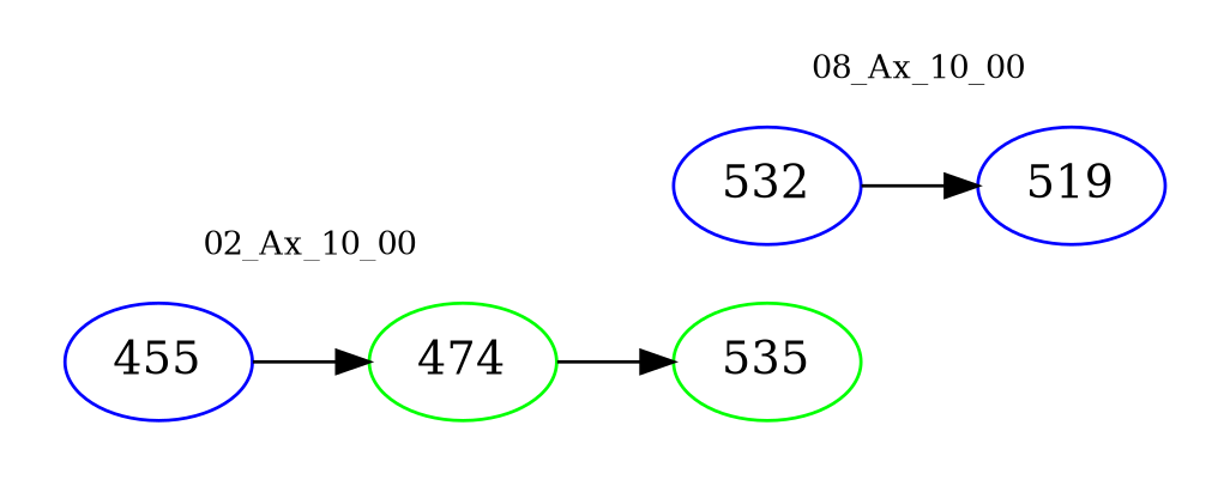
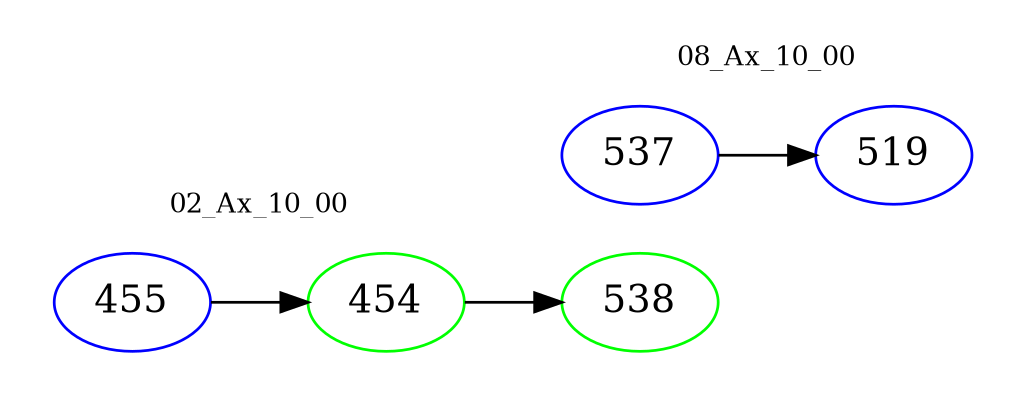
  digraph {
    rankdir=LR
    node [color=blue]
    edge [color=black]
    n1 [label=455]
-   n2 [color=green label=474]
-   n3 [label=532]
+   n2 [color=green label=454]
+   n3 [label=537]
    n4 [label=519]
-   n5 [color=green label=535]
+   n5 [color=green label=538]
    subgraph cluster_1 {
      color=white
      fontsize=10
      label="02_Ax_10_00"
      n1
      n2
    }
    subgraph cluster_2 {
      color=white
      fontsize=10
      label="08_Ax_10_00"
      n3
      n4
      n5
    }
    n1 -> n2
    n2 -> n5
    n3 -> n4
  }
